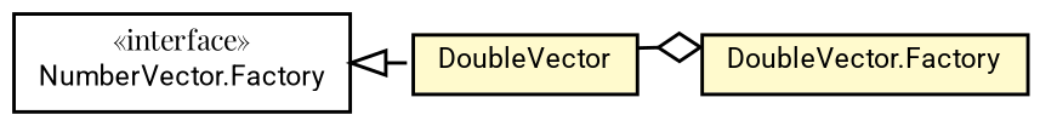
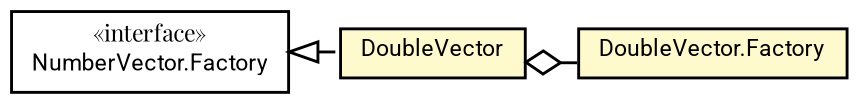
  digraph {
    fontname="Playfair Display"
    nodesep=0.15
    rankdir=LR
    ranksep=0.25
    node [fontcolor=black fontname="Playfair Display" fontsize=8 margin=0 shape=plaintext]
    edge [color=black dir=back fontname="Playfair Display" fontsize=7 labelfontname=Roboto labelfontsize=7]
    n1 [height=0 label=<<table title="de.lmu.ifi.dbs.elki.data.NumberVector.Factory" border="0" cellborder="1" cellspacing="0" cellpadding="2" href="NumberVector.Factory.html" target="_parent"> 		<tr><td><table border="0" cellspacing="0" cellpadding="1"> 		<tr><td align="center" balign="center"> &#171;interface&#187; </td></tr> 		<tr><td align="center" balign="center"> <font face="Roboto">NumberVector.Factory</font> </td></tr> 		</table></td></tr> 		</table>> width=0]
    n2 [height=0 label=<<table title="de.lmu.ifi.dbs.elki.data.DoubleVector" border="0" cellborder="1" cellspacing="0" cellpadding="2" bgcolor="LemonChiffon" href="DoubleVector.html" target="_parent"> 		<tr><td><table border="0" cellspacing="0" cellpadding="1"> 		<tr><td align="center" balign="center"> <font face="Roboto">DoubleVector</font> </td></tr> 		</table></td></tr> 		</table>> width=0]
    n3 [height=0 label=<<table title="de.lmu.ifi.dbs.elki.data.DoubleVector.Factory" border="0" cellborder="1" cellspacing="0" cellpadding="2" bgcolor="lemonChiffon" href="DoubleVector.Factory.html" target="_parent"> 		<tr><td><table border="0" cellspacing="0" cellpadding="1"> 		<tr><td align="center" balign="center"> <font face="Roboto">DoubleVector.Factory</font> </td></tr> 		</table></td></tr> 		</table>> width=0]
    n1 -> n2 [arrowtail=empty style=dashed weight=9]
-   n3 -> n2 [arrowhead=none arrowtail=ediamond weight=4]
+   n2 -> n3 [arrowhead=none arrowtail=ediamond weight=4]
  }
